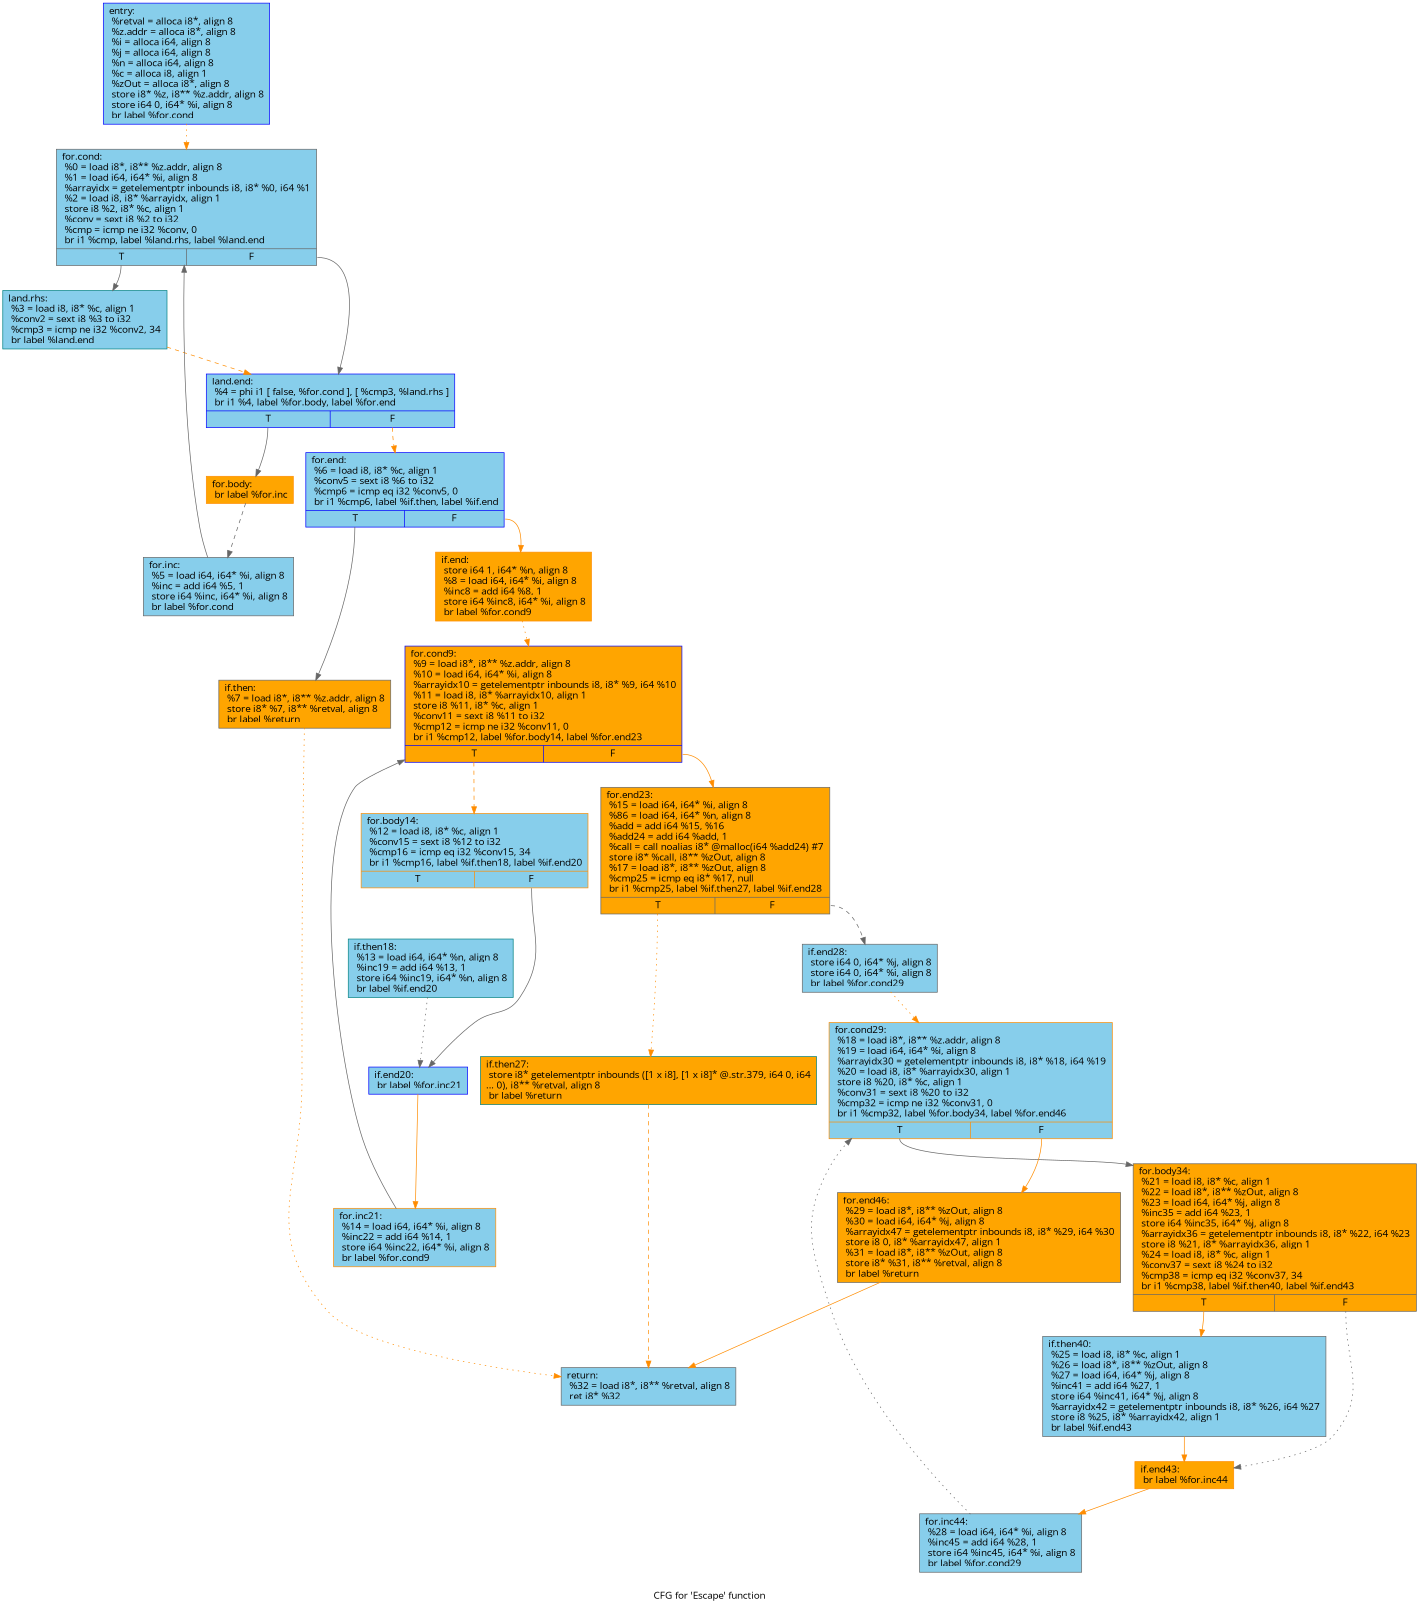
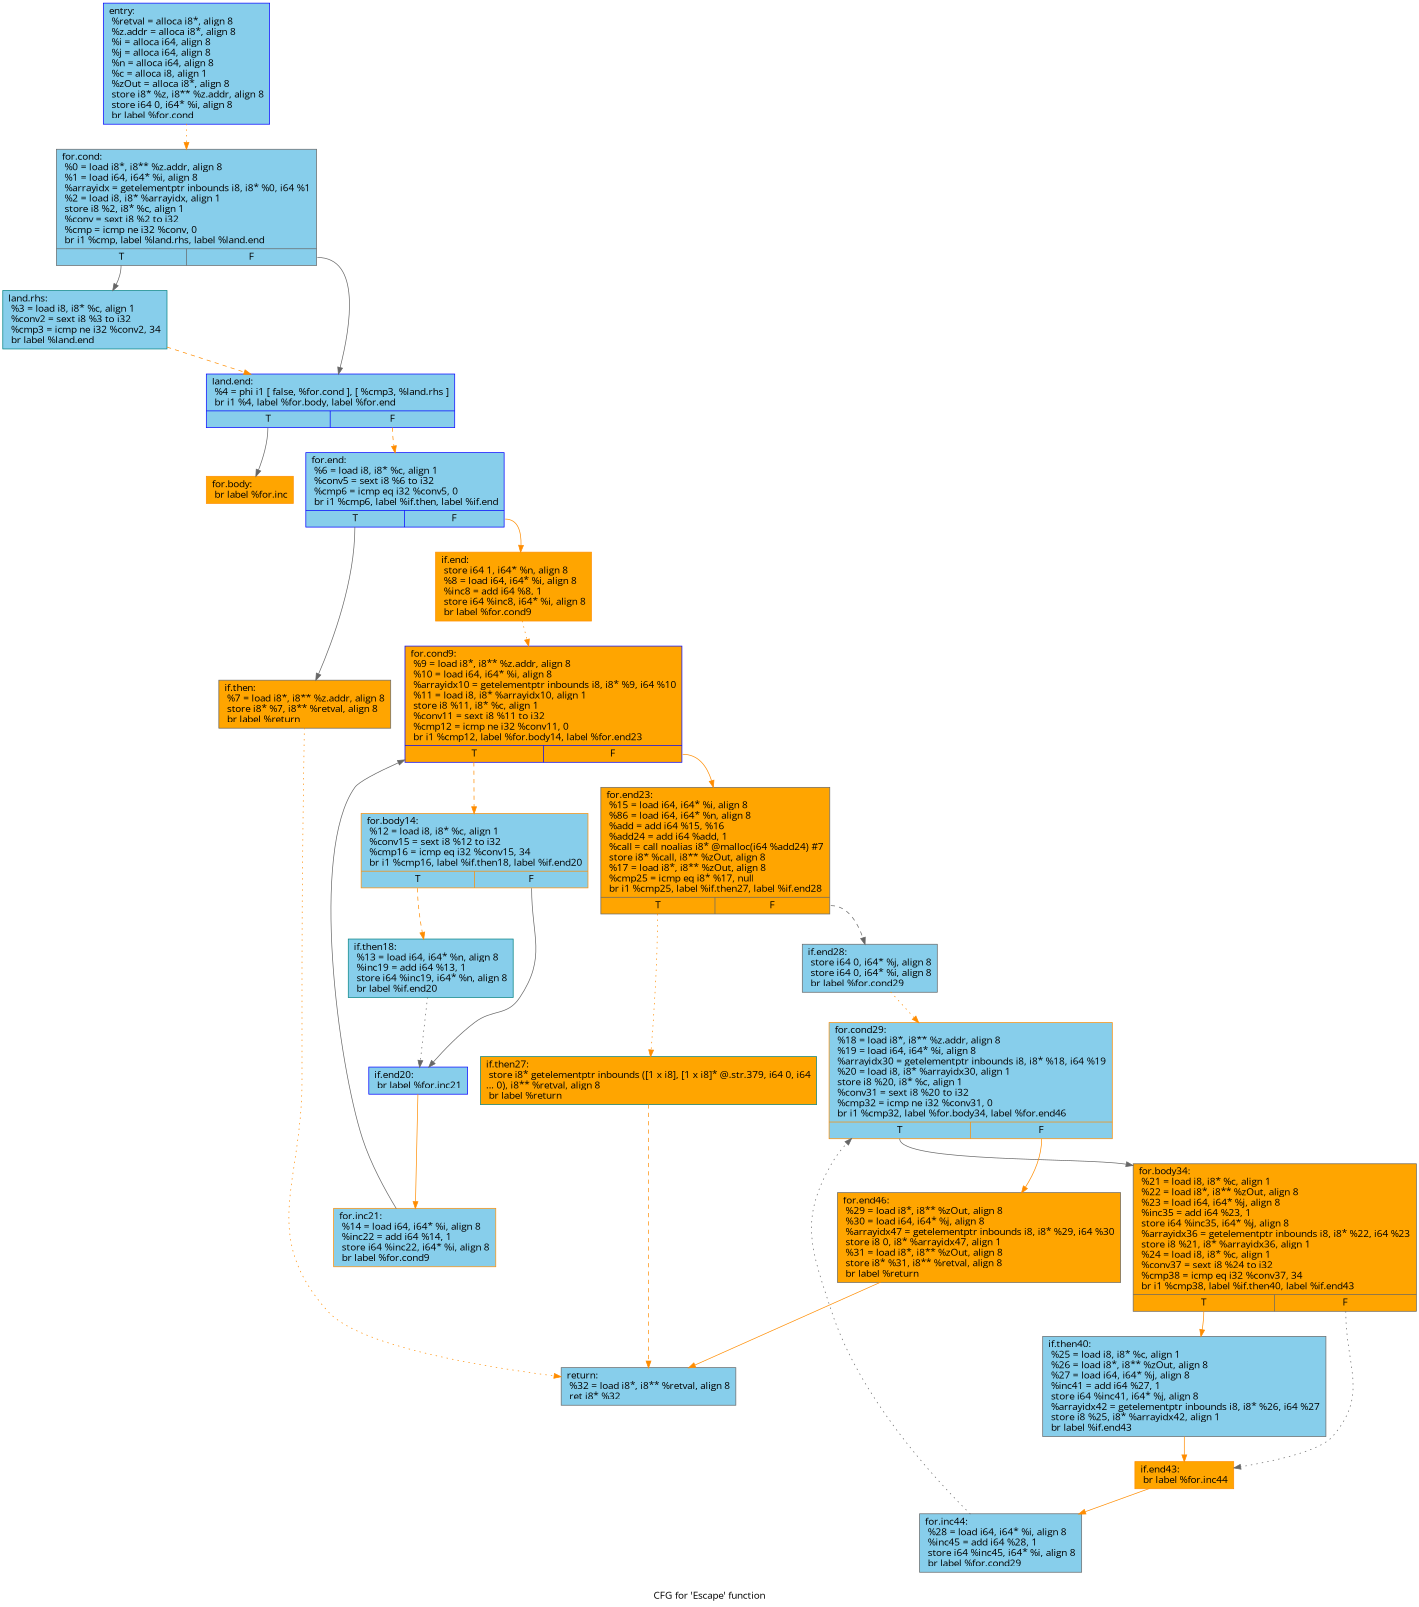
  digraph {
    fontname="Open Sans"
    label="CFG for 'Escape' function"
    node [color=gray40 fillcolor=skyblue fontname="Open Sans" shape=record style=filled]
    edge [color=darkorange fontname="Open Sans" style=solid]
    n1 [color=blue label="{entry:\l  %retval = alloca i8*, align 8\l  %z.addr = alloca i8*, align 8\l  %i = alloca i64, align 8\l  %j = alloca i64, align 8\l  %n = alloca i64, align 8\l  %c = alloca i8, align 1\l  %zOut = alloca i8*, align 8\l  store i8* %z, i8** %z.addr, align 8\l  store i64 0, i64* %i, align 8\l  br label %for.cond\l}"]
    n2 [label="{for.cond:                                         \l  %0 = load i8*, i8** %z.addr, align 8\l  %1 = load i64, i64* %i, align 8\l  %arrayidx = getelementptr inbounds i8, i8* %0, i64 %1\l  %2 = load i8, i8* %arrayidx, align 1\l  store i8 %2, i8* %c, align 1\l  %conv = sext i8 %2 to i32\l  %cmp = icmp ne i32 %conv, 0\l  br i1 %cmp, label %land.rhs, label %land.end\l|{<s0>T|<s1>F}}"]
    n3 [color=teal label="{land.rhs:                                         \l  %3 = load i8, i8* %c, align 1\l  %conv2 = sext i8 %3 to i32\l  %cmp3 = icmp ne i32 %conv2, 34\l  br label %land.end\l}"]
    n4 [color=blue label="{land.end:                                         \l  %4 = phi i1 [ false, %for.cond ], [ %cmp3, %land.rhs ]\l  br i1 %4, label %for.body, label %for.end\l|{<s0>T|<s1>F}}"]
    n5 [color=darkorange fillcolor=orange label="{for.body:                                         \l  br label %for.inc\l}"]
    n6 [color=blue label="{for.end:                                          \l  %6 = load i8, i8* %c, align 1\l  %conv5 = sext i8 %6 to i32\l  %cmp6 = icmp eq i32 %conv5, 0\l  br i1 %cmp6, label %if.then, label %if.end\l|{<s0>T|<s1>F}}"]
-   n7 [label="{for.inc:                                          \l  %5 = load i64, i64* %i, align 8\l  %inc = add i64 %5, 1\l  store i64 %inc, i64* %i, align 8\l  br label %for.cond\l}"]
    n8 [fillcolor=orange label="{if.then:                                          \l  %7 = load i8*, i8** %z.addr, align 8\l  store i8* %7, i8** %retval, align 8\l  br label %return\l}"]
    n9 [color=darkorange fillcolor=orange label="{if.end:                                           \l  store i64 1, i64* %n, align 8\l  %8 = load i64, i64* %i, align 8\l  %inc8 = add i64 %8, 1\l  store i64 %inc8, i64* %i, align 8\l  br label %for.cond9\l}"]
    n10 [label="{return:                                           \l  %32 = load i8*, i8** %retval, align 8\l  ret i8* %32\l}"]
    n11 [color=blue fillcolor=orange label="{for.cond9:                                        \l  %9 = load i8*, i8** %z.addr, align 8\l  %10 = load i64, i64* %i, align 8\l  %arrayidx10 = getelementptr inbounds i8, i8* %9, i64 %10\l  %11 = load i8, i8* %arrayidx10, align 1\l  store i8 %11, i8* %c, align 1\l  %conv11 = sext i8 %11 to i32\l  %cmp12 = icmp ne i32 %conv11, 0\l  br i1 %cmp12, label %for.body14, label %for.end23\l|{<s0>T|<s1>F}}"]
    n12 [color=darkorange label="{for.body14:                                       \l  %12 = load i8, i8* %c, align 1\l  %conv15 = sext i8 %12 to i32\l  %cmp16 = icmp eq i32 %conv15, 34\l  br i1 %cmp16, label %if.then18, label %if.end20\l|{<s0>T|<s1>F}}"]
    n13 [fillcolor=orange label="{for.end23:                                        \l  %15 = load i64, i64* %i, align 8\l  %86 = load i64, i64* %n, align 8\l  %add = add i64 %15, %16\l  %add24 = add i64 %add, 1\l  %call = call noalias i8* @malloc(i64 %add24) #7\l  store i8* %call, i8** %zOut, align 8\l  %17 = load i8*, i8** %zOut, align 8\l  %cmp25 = icmp eq i8* %17, null\l  br i1 %cmp25, label %if.then27, label %if.end28\l|{<s0>T|<s1>F}}"]
    n14 [color=teal label="{if.then18:                                        \l  %13 = load i64, i64* %n, align 8\l  %inc19 = add i64 %13, 1\l  store i64 %inc19, i64* %n, align 8\l  br label %if.end20\l}"]
    n15 [color=blue label="{if.end20:                                         \l  br label %for.inc21\l}"]
    n16 [color=teal fillcolor=orange label="{if.then27:                                        \l  store i8* getelementptr inbounds ([1 x i8], [1 x i8]* @.str.379, i64 0, i64\l... 0), i8** %retval, align 8\l  br label %return\l}"]
    n17 [label="{if.end28:                                         \l  store i64 0, i64* %j, align 8\l  store i64 0, i64* %i, align 8\l  br label %for.cond29\l}"]
    n18 [color=darkorange label="{for.inc21:                                        \l  %14 = load i64, i64* %i, align 8\l  %inc22 = add i64 %14, 1\l  store i64 %inc22, i64* %i, align 8\l  br label %for.cond9\l}"]
    n19 [color=darkorange label="{for.cond29:                                       \l  %18 = load i8*, i8** %z.addr, align 8\l  %19 = load i64, i64* %i, align 8\l  %arrayidx30 = getelementptr inbounds i8, i8* %18, i64 %19\l  %20 = load i8, i8* %arrayidx30, align 1\l  store i8 %20, i8* %c, align 1\l  %conv31 = sext i8 %20 to i32\l  %cmp32 = icmp ne i32 %conv31, 0\l  br i1 %cmp32, label %for.body34, label %for.end46\l|{<s0>T|<s1>F}}"]
    n20 [fillcolor=orange label="{for.body34:                                       \l  %21 = load i8, i8* %c, align 1\l  %22 = load i8*, i8** %zOut, align 8\l  %23 = load i64, i64* %j, align 8\l  %inc35 = add i64 %23, 1\l  store i64 %inc35, i64* %j, align 8\l  %arrayidx36 = getelementptr inbounds i8, i8* %22, i64 %23\l  store i8 %21, i8* %arrayidx36, align 1\l  %24 = load i8, i8* %c, align 1\l  %conv37 = sext i8 %24 to i32\l  %cmp38 = icmp eq i32 %conv37, 34\l  br i1 %cmp38, label %if.then40, label %if.end43\l|{<s0>T|<s1>F}}"]
    n21 [fillcolor=orange label="{for.end46:                                        \l  %29 = load i8*, i8** %zOut, align 8\l  %30 = load i64, i64* %j, align 8\l  %arrayidx47 = getelementptr inbounds i8, i8* %29, i64 %30\l  store i8 0, i8* %arrayidx47, align 1\l  %31 = load i8*, i8** %zOut, align 8\l  store i8* %31, i8** %retval, align 8\l  br label %return\l}"]
    n22 [label="{if.then40:                                        \l  %25 = load i8, i8* %c, align 1\l  %26 = load i8*, i8** %zOut, align 8\l  %27 = load i64, i64* %j, align 8\l  %inc41 = add i64 %27, 1\l  store i64 %inc41, i64* %j, align 8\l  %arrayidx42 = getelementptr inbounds i8, i8* %26, i64 %27\l  store i8 %25, i8* %arrayidx42, align 1\l  br label %if.end43\l}"]
    n23 [color=darkorange fillcolor=orange label="{if.end43:                                         \l  br label %for.inc44\l}"]
    n24 [label="{for.inc44:                                        \l  %28 = load i64, i64* %i, align 8\l  %inc45 = add i64 %28, 1\l  store i64 %inc45, i64* %i, align 8\l  br label %for.cond29\l}"]
    n1 -> n2 [style=dotted]
    n2 -> n3 [color=gray40 tailport=s0]
    n2 -> n4 [color=gray40 tailport=s1]
    n3 -> n4 [style=dashed]
    n4 -> n5 [color=gray40 tailport=s0]
    n4 -> n6 [style=dashed tailport=s1]
-   n5 -> n7 [color=gray40 style=dashed]
    n6 -> n8 [color=gray40 tailport=s0]
    n6 -> n9 [tailport=s1]
-   n7 -> n2 [color=gray40]
    n8 -> n10 [style=dotted]
    n9 -> n11 [style=dotted]
    n11 -> n12 [style=dashed tailport=s0]
    n11 -> n13 [tailport=s1]
+   n12 -> n14 [style=dashed tailport=s0]
    n12 -> n15 [color=gray40 tailport=s1]
    n13 -> n16 [style=dotted tailport=s0]
    n13 -> n17 [color=gray40 style=dashed tailport=s1]
    n14 -> n15 [color=gray40 style=dotted]
    n15 -> n18
    n16 -> n10 [style=dashed]
    n17 -> n19 [style=dotted]
    n18 -> n11 [color=gray40]
    n19 -> n20 [color=gray40 tailport=s0]
    n19 -> n21 [tailport=s1]
    n20 -> n22 [tailport=s0]
    n20 -> n23 [color=gray40 style=dotted tailport=s1]
    n21 -> n10
    n22 -> n23
    n23 -> n24
    n24 -> n19 [color=gray40 style=dotted]
  }
